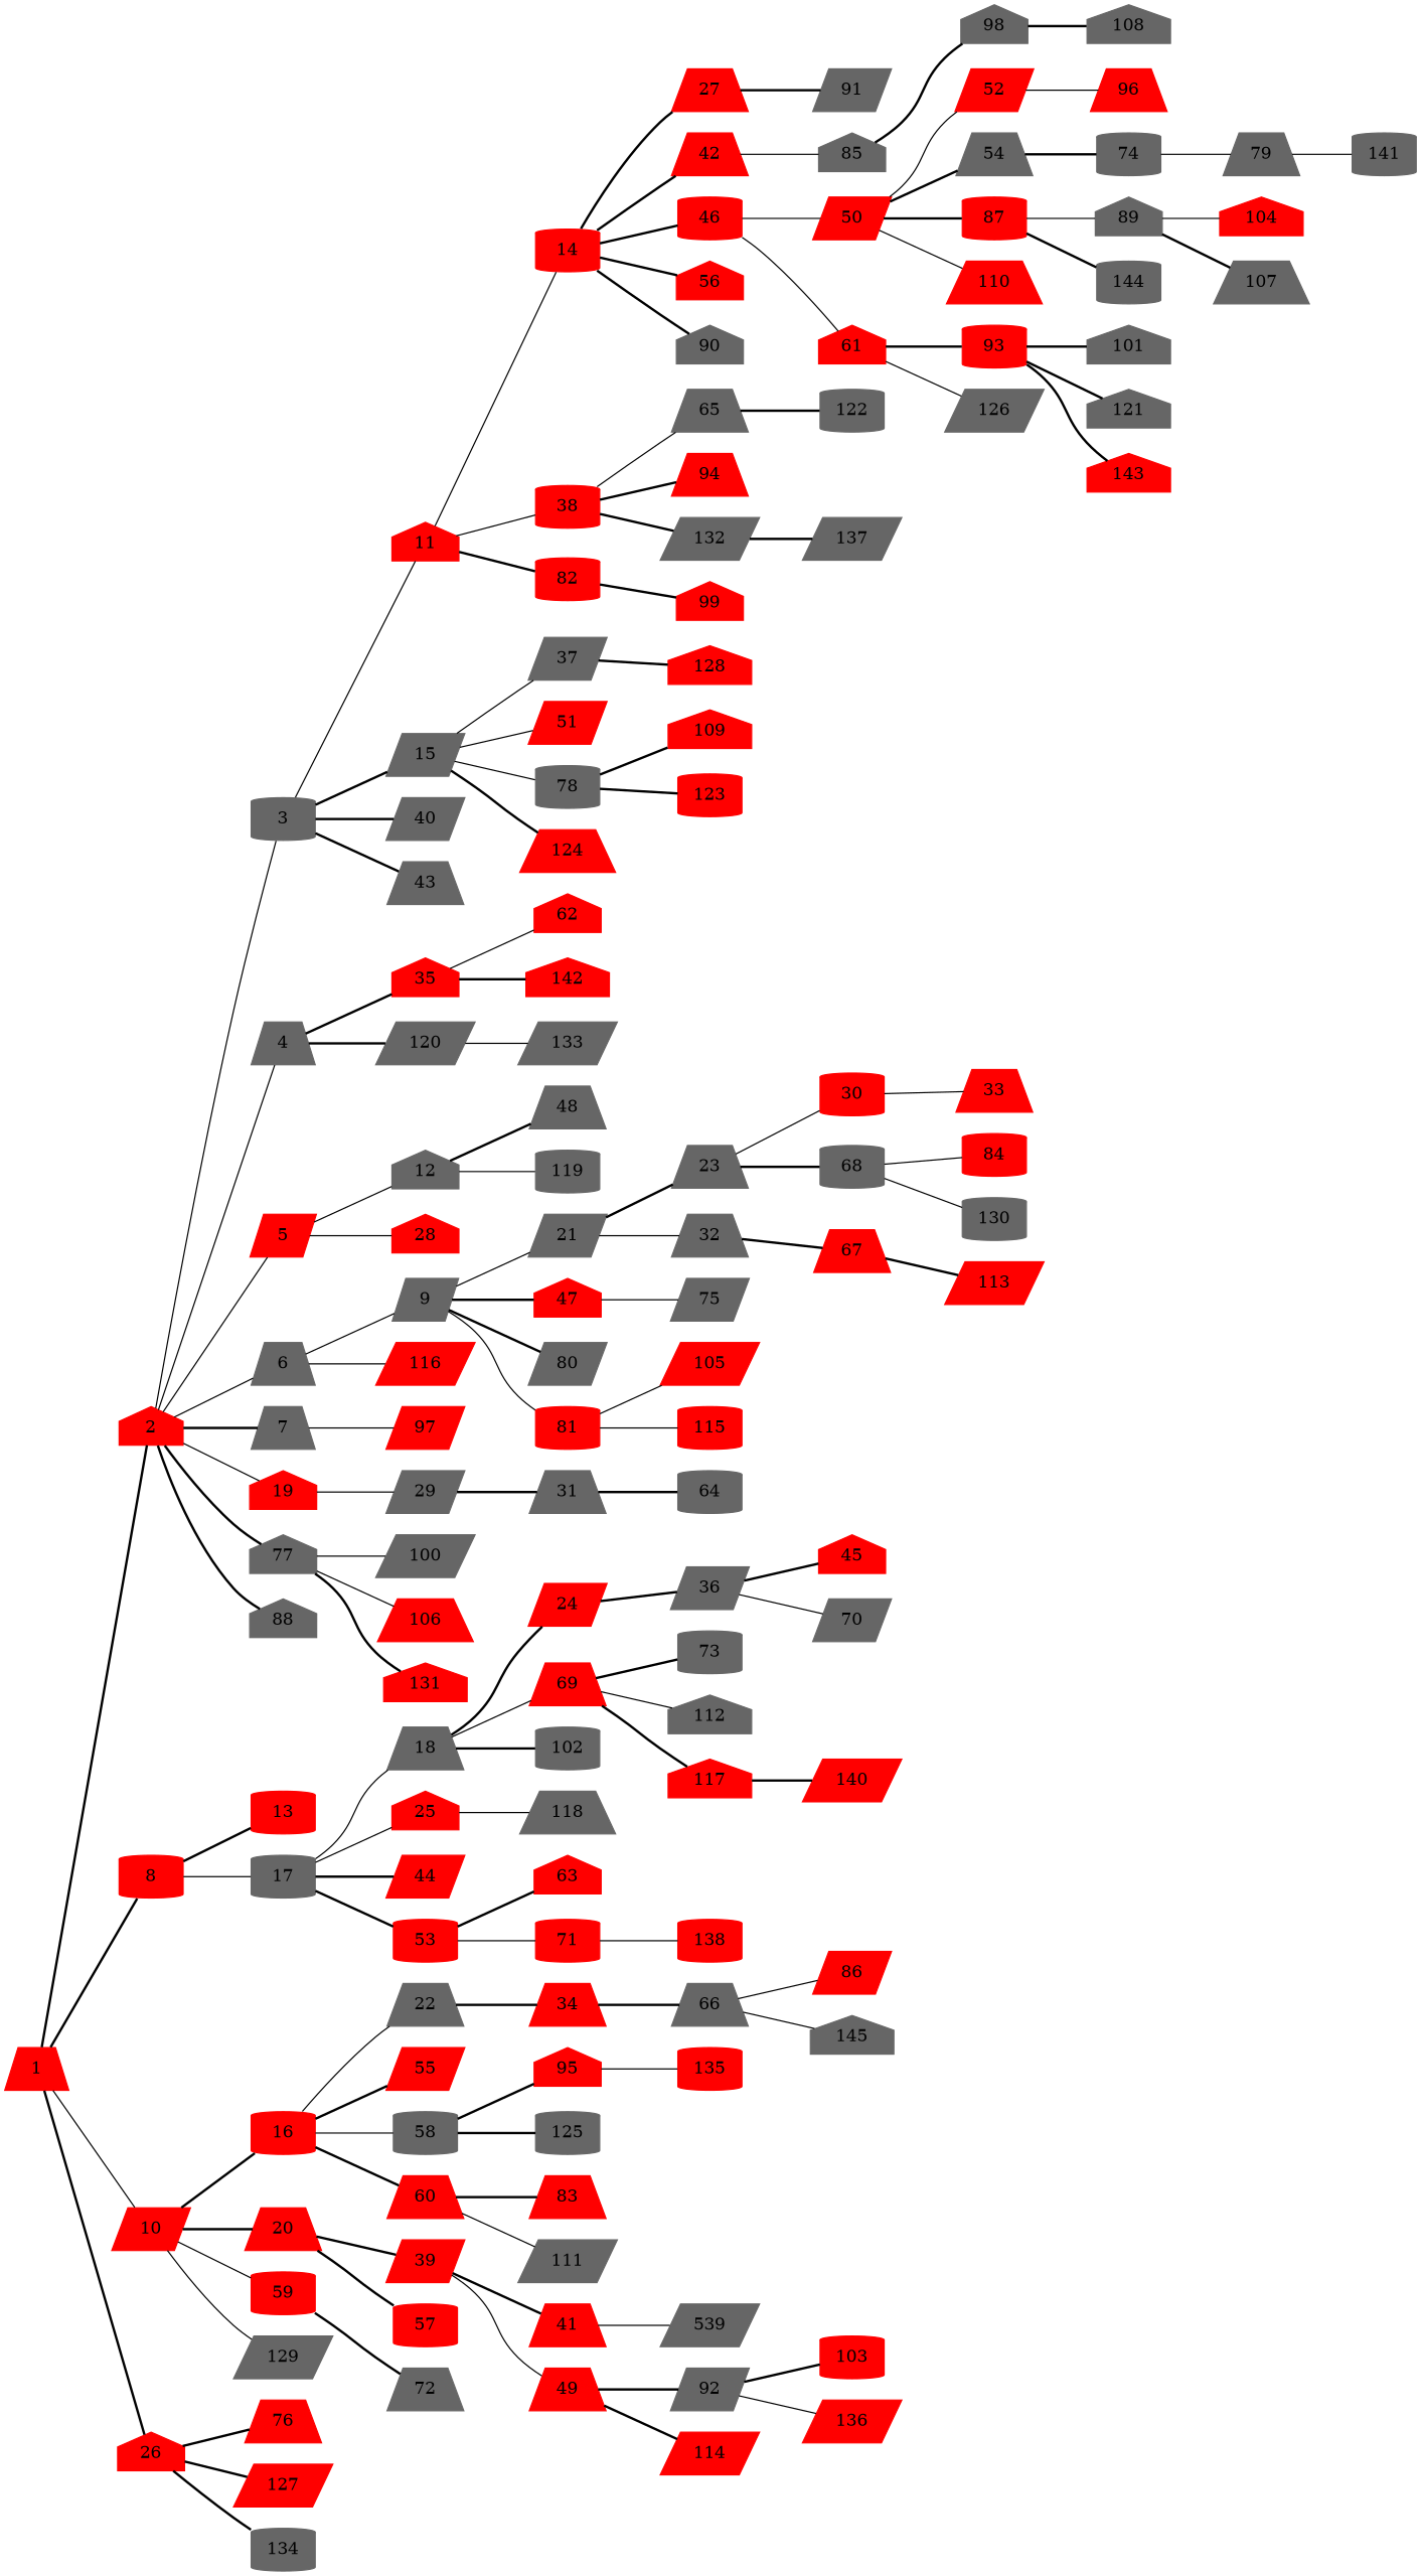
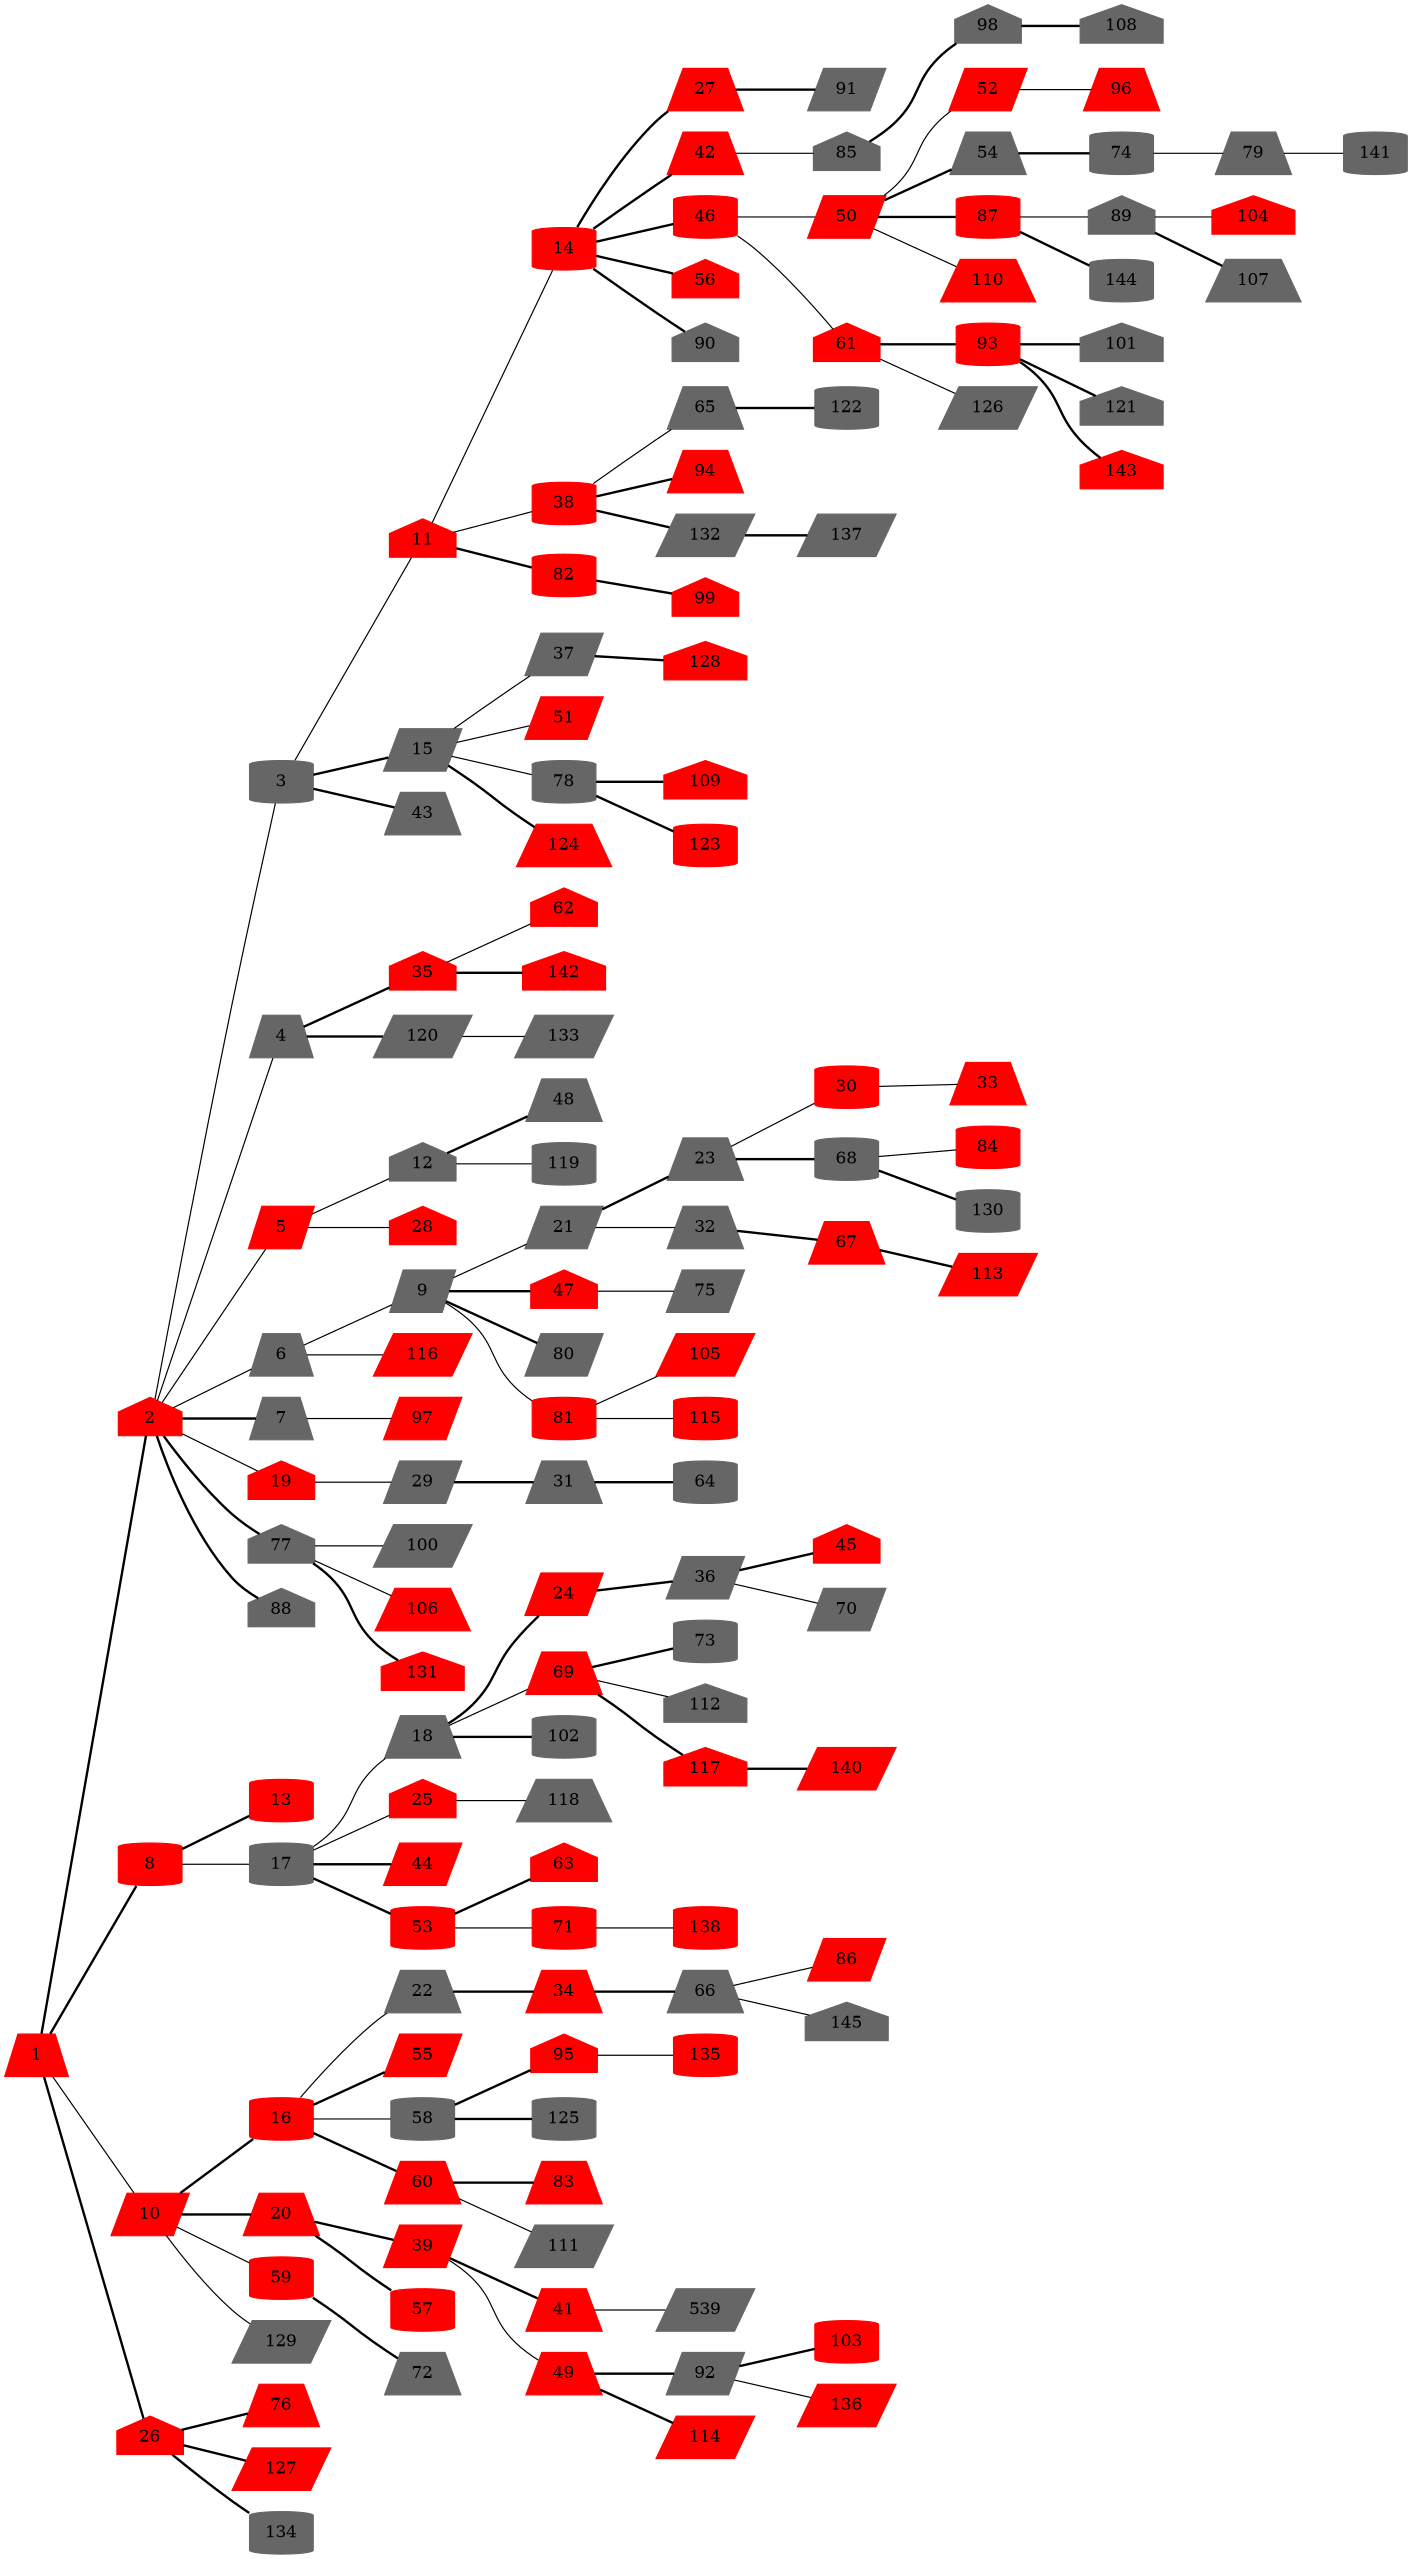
  graph {
    rankdir=LR
    node [color=red shape=parallelogram style=filled]
    edge [style=bold]
    1 [shape=trapezium]
    2 [shape=house]
    8 [shape=cylinder]
    10
    26 [shape=house]
    3 [color=gray40 shape=cylinder]
    4 [color=gray40 shape=trapezium]
    5
    6 [color=gray40 shape=trapezium]
    7 [color=gray40 shape=trapezium]
    19 [shape=house]
    77 [color=gray40 shape=house]
    88 [color=gray40 shape=house]
    13 [shape=cylinder]
    17 [color=gray40 shape=cylinder]
    16 [shape=cylinder]
    20 [shape=trapezium]
    59 [shape=cylinder]
    129 [color=gray40]
    76 [shape=trapezium]
    127
    134 [color=gray40 shape=cylinder]
    11 [shape=house]
    15 [color=gray40]
-   40 [color=gray40]
    43 [color=gray40 shape=trapezium]
    35 [shape=house]
    120 [color=gray40]
    12 [color=gray40 shape=house]
    28 [shape=house]
    9 [color=gray40]
    116
    97
    29 [color=gray40]
    100 [color=gray40]
    106 [shape=trapezium]
    131 [shape=house]
    14 [shape=cylinder]
    38 [shape=cylinder]
    82 [shape=cylinder]
    37 [color=gray40]
    51
    78 [color=gray40 shape=cylinder]
    124 [shape=trapezium]
    62 [shape=house]
    142 [shape=house]
    133 [color=gray40]
    48 [color=gray40 shape=trapezium]
    119 [color=gray40 shape=cylinder]
    21 [color=gray40]
    47 [shape=house]
    80 [color=gray40]
    81 [shape=cylinder]
    18 [color=gray40 shape=trapezium]
    25 [shape=house]
    44
    53 [shape=cylinder]
    23 [color=gray40 shape=trapezium]
    32 [color=gray40 shape=trapezium]
    75 [color=gray40]
    105
    115 [shape=cylinder]
    22 [color=gray40 shape=trapezium]
    55
    58 [color=gray40 shape=cylinder]
    60 [shape=trapezium]
    39
    57 [shape=cylinder]
    72 [color=gray40 shape=trapezium]
    27 [shape=trapezium]
    42 [shape=trapezium]
    46 [shape=cylinder]
    56 [shape=house]
    90 [color=gray40 shape=house]
    65 [color=gray40 shape=trapezium]
    94 [shape=trapezium]
    132 [color=gray40]
    99 [shape=house]
    91 [color=gray40]
    85 [color=gray40 shape=house]
    50
    61 [shape=house]
    128 [shape=house]
    109 [shape=house]
    123 [shape=cylinder]
    34 [shape=trapezium]
    95 [shape=house]
    125 [color=gray40 shape=cylinder]
    83 [shape=trapezium]
    111 [color=gray40]
    24
    69 [shape=trapezium]
    102 [color=gray40 shape=cylinder]
    118 [color=gray40 shape=trapezium]
    63 [shape=house]
    71 [shape=cylinder]
    36 [color=gray40]
    73 [color=gray40 shape=cylinder]
    112 [color=gray40 shape=house]
    117 [shape=house]
    31 [color=gray40 shape=trapezium]
    41 [shape=trapezium]
    49 [shape=trapezium]
    30 [shape=cylinder]
    68 [color=gray40 shape=cylinder]
    67 [shape=trapezium]
    66 [color=gray40 shape=trapezium]
    33 [shape=trapezium]
    84 [shape=cylinder]
    130 [color=gray40 shape=cylinder]
    45 [shape=house]
    70 [color=gray40]
    64 [color=gray40 shape=cylinder]
    113
    86
    145 [color=gray40 shape=house]
    122 [color=gray40 shape=cylinder]
    137 [color=gray40]
    n119 [color=gray40 label=539]
    92 [color=gray40]
    114
    98 [color=gray40 shape=house]
    52
    54 [color=gray40 shape=trapezium]
    87 [shape=cylinder]
    110 [shape=trapezium]
    93 [shape=cylinder]
    126 [color=gray40]
    103 [shape=cylinder]
    136
    96 [shape=trapezium]
    74 [color=gray40 shape=cylinder]
    89 [color=gray40 shape=house]
    144 [color=gray40 shape=cylinder]
    138 [shape=cylinder]
    79 [color=gray40 shape=trapezium]
    135 [shape=cylinder]
    101 [color=gray40 shape=house]
    121 [color=gray40 shape=house]
    143 [shape=house]
    140
    141 [color=gray40 shape=cylinder]
    108 [color=gray40 shape=house]
    104 [shape=house]
    107 [color=gray40 shape=trapezium]
    1 -- 2
    1 -- 8
    1 -- 10 [style=solid]
    1 -- 26
    2 -- 3 [style=solid]
    2 -- 4 [style=solid]
    2 -- 5 [style=solid]
    2 -- 6 [style=solid]
    2 -- 7
    2 -- 19 [style=solid]
    2 -- 77
    2 -- 88
    8 -- 13
    8 -- 17 [style=solid]
    10 -- 16
    10 -- 20
    10 -- 59 [style=solid]
    10 -- 129 [style=solid]
    26 -- 76
    26 -- 127
    26 -- 134
    3 -- 11 [style=solid]
    3 -- 15
-   3 -- 40
    3 -- 43
    4 -- 35
    4 -- 120
    5 -- 12 [style=solid]
    5 -- 28 [style=solid]
    6 -- 9 [style=solid]
    6 -- 116 [style=solid]
    7 -- 97 [style=solid]
    19 -- 29 [style=solid]
    77 -- 100 [style=solid]
    77 -- 106 [style=solid]
    77 -- 131
    17 -- 18 [style=solid]
    17 -- 25 [style=solid]
    17 -- 44
    17 -- 53
    16 -- 22 [style=solid]
    16 -- 55
    16 -- 58 [style=solid]
    16 -- 60
    20 -- 39
    20 -- 57
    59 -- 72
    11 -- 14 [style=solid]
    11 -- 38 [style=solid]
    11 -- 82
    15 -- 37 [style=solid]
    15 -- 51 [style=solid]
    15 -- 78 [style=solid]
    15 -- 124
    35 -- 62 [style=solid]
    35 -- 142
    120 -- 133 [style=solid]
    12 -- 48
    12 -- 119 [style=solid]
    9 -- 21 [style=solid]
    9 -- 47
    9 -- 80
    9 -- 81 [style=solid]
    29 -- 31
    14 -- 27
    14 -- 42
    14 -- 46
    14 -- 56
    14 -- 90
    38 -- 65 [style=solid]
    38 -- 94
    38 -- 132
    82 -- 99
    37 -- 128
    78 -- 109
    78 -- 123
    21 -- 23
    21 -- 32 [style=solid]
    47 -- 75 [style=solid]
    81 -- 105 [style=solid]
    81 -- 115 [style=solid]
    18 -- 24
    18 -- 69 [style=solid]
    18 -- 102
    25 -- 118 [style=solid]
    53 -- 63
    53 -- 71 [style=solid]
    23 -- 30 [style=solid]
    23 -- 68
    32 -- 67
    22 -- 34
    58 -- 95
    58 -- 125
    60 -- 83
    60 -- 111 [style=solid]
    39 -- 41
    39 -- 49 [style=solid]
    27 -- 91
    42 -- 85 [style=solid]
    46 -- 50 [style=solid]
    46 -- 61 [style=solid]
    65 -- 122
    132 -- 137
    85 -- 98
    50 -- 52 [style=solid]
    50 -- 54
    50 -- 87
    50 -- 110 [style=solid]
    61 -- 93
    61 -- 126 [style=solid]
    34 -- 66
    95 -- 135 [style=solid]
    24 -- 36
    69 -- 73
    69 -- 112 [style=solid]
    69 -- 117
    71 -- 138 [style=solid]
    36 -- 45
    36 -- 70 [style=solid]
    117 -- 140
    31 -- 64
    41 -- n119 [style=solid]
    49 -- 92
    49 -- 114
    30 -- 33 [style=solid]
    68 -- 84 [style=solid]
-   68 -- 130 [style=solid]
+   68 -- 130
    67 -- 113
    66 -- 86 [style=solid]
    66 -- 145 [style=solid]
    92 -- 103
    92 -- 136 [style=solid]
    98 -- 108
    52 -- 96 [style=solid]
    54 -- 74
    87 -- 89 [style=solid]
    87 -- 144
    93 -- 101
    93 -- 121
    93 -- 143
    74 -- 79 [style=solid]
    89 -- 104 [style=solid]
    89 -- 107
    79 -- 141 [style=solid]
  }
